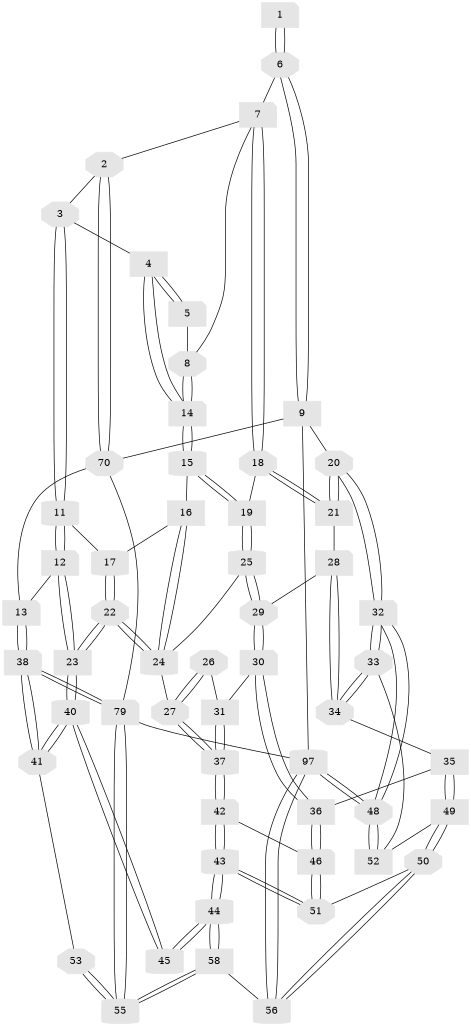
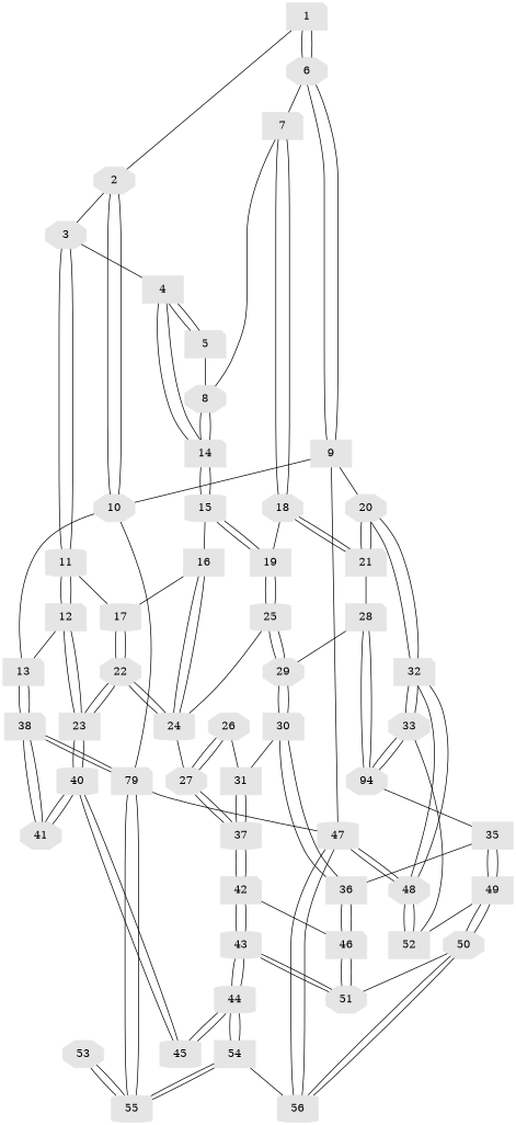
  graph {
    node [color=gray90 shape=octagon style=filled]
    1 [shape=note]
    2
    6
    3
-   10 [label=70]
+   10
    7 [shape=note]
    9 [shape=box]
    4 [shape=box]
    11 [shape=cylinder]
    13 [shape=note]
    n11 [label=79 shape=note]
    5 [shape=note]
    14 [shape=note]
    12 [shape=note]
    17 [shape=cylinder]
    8
    15 [shape=cylinder]
    18
    20
-   47 [shape=cylinder label=97]
+   47 [shape=cylinder]
    19 [shape=box]
    21 [shape=note]
    32 [shape=note]
    48
    56 [shape=cylinder]
    38 [shape=note]
    55 [shape=cylinder]
    23 [shape=box]
    22
    40 [shape=cylinder]
    41
    16 [shape=box]
    24 [shape=cylinder]
    25 [shape=cylinder]
    27
    28 [shape=note]
    29
    33
-   34
+   34 [label=94]
    45 [shape=cylinder]
    37 [shape=cylinder]
    26
    31 [shape=box]
    30 [shape=note]
    42 [shape=note]
    35 [shape=box]
    36 [shape=box]
    46 [shape=note]
    52 [shape=box]
    49 [shape=box]
    50
    51
    43 [shape=cylinder]
    53
    44 [shape=cylinder]
-   54 [shape=box label=58]
-   7 -- 2
+   54 [shape=box]
+   1 -- 2
    1 -- 6
    1 -- 6
    2 -- 3
    2 -- 10
    2 -- 10
    6 -- 7
    6 -- 9
    6 -- 9
    3 -- 4
    3 -- 11
    3 -- 11
    10 -- 13
    10 -- n11
    7 -- 8
    7 -- 18
    7 -- 18
    9 -- 10
    9 -- 20
    9 -- 47
    4 -- 5
    4 -- 5
    4 -- 14
    4 -- 14
    11 -- 12
    11 -- 12
    11 -- 17
    13 -- 38
    13 -- 38
    n11 -- 47
    n11 -- 55
    n11 -- 55
    5 -- 8
    14 -- 15
    14 -- 15
    12 -- 13
    12 -- 23
    12 -- 23
    17 -- 22
    17 -- 22
    8 -- 14
    8 -- 14
    15 -- 19
    15 -- 19
    15 -- 16
    18 -- 19
    18 -- 21
    18 -- 21
    20 -- 21
    20 -- 21
    20 -- 32
    20 -- 32
    47 -- 48
    47 -- 48
    47 -- 56
    47 -- 56
    19 -- 25
    19 -- 25
    21 -- 28
    32 -- 48
    32 -- 48
    32 -- 33
    32 -- 33
    48 -- 52
    48 -- 52
    38 -- n11
    38 -- n11
    38 -- 41
    38 -- 41
    23 -- 40
    23 -- 40
    22 -- 23
    22 -- 23
    22 -- 24
    22 -- 24
    40 -- 41
    40 -- 41
    40 -- 45
    40 -- 45
-   41 -- 53
    16 -- 17
    16 -- 24
    16 -- 24
    24 -- 27
    25 -- 24
    25 -- 29
    25 -- 29
    27 -- 37
    27 -- 37
    28 -- 29
    28 -- 34
    28 -- 34
    29 -- 30
    29 -- 30
    33 -- 34
    33 -- 34
    33 -- 52
    34 -- 35
    37 -- 42
    37 -- 42
    26 -- 27
    26 -- 27
    26 -- 31
    31 -- 37
    31 -- 37
    30 -- 31
    30 -- 36
    30 -- 36
    42 -- 46
    42 -- 43
    42 -- 43
    35 -- 36
    35 -- 49
    35 -- 49
    36 -- 46
    36 -- 46
    46 -- 51
    46 -- 51
    49 -- 52
    49 -- 50
    49 -- 50
    50 -- 56
    50 -- 56
    50 -- 51
    43 -- 51
    43 -- 51
    43 -- 44
    43 -- 44
    53 -- 55
    53 -- 55
    44 -- 45
    44 -- 45
    44 -- 54
    44 -- 54
    54 -- 56
    54 -- 55
    54 -- 55
  }
